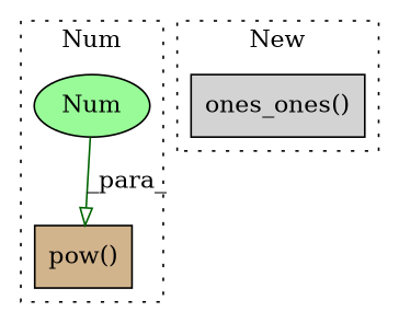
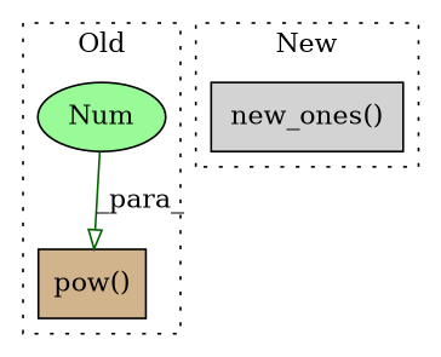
  digraph {
    node [a=75 shape=box style=filled]
    n1 [l="10,1" label="pow()" s="3540,3569" fillcolor=tan]
    n2 [a=76 l=1 label=Num s=3568 shape=ellipse fillcolor=palegreen]
-   n3 [l="20,1" label="ones_ones()" s="3689,3725" fillcolor=lightgrey]
+   n3 [l="20,1" label="new_ones()" s="3689,3725" fillcolor=lightgrey]
    subgraph cluster_1 {
-     label=Num
+     label=Old
      style=dotted
      n1
      n2
    }
    subgraph cluster_2 {
      label=New
      style=dotted
      n3
    }
    n2 -> n1 [label=_para_ color=darkgreen arrowhead=onormal]
  }
